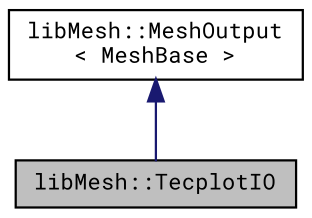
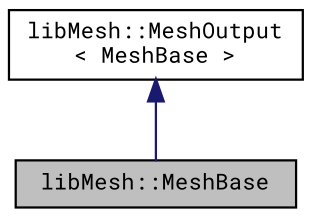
  digraph {
    fontname="Roboto Mono"
    node [color=black fontname="Roboto Mono" fontsize=10 shape=record style=filled]
-   n1 [fillcolor=grey75 fontcolor=black height=0.2 label="libMesh::TecplotIO" width=0.4]
+   n1 [fillcolor=grey75 fontcolor=black height=0.2 label="libMesh::MeshBase" width=0.4]
    n2 [fillcolor=white height=0.2 label="libMesh::MeshOutput\l\< MeshBase \>" width=0.4]
    n2 -> n1 [color=midnightblue dir=back fontname="Roboto Mono" fontsize=10 labelfontname=Helvetica labelfontsize=10 style=solid]
  }
